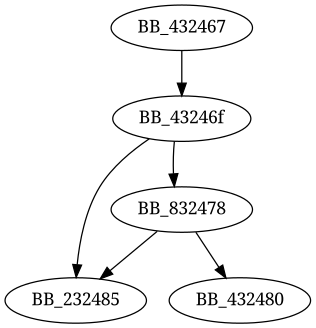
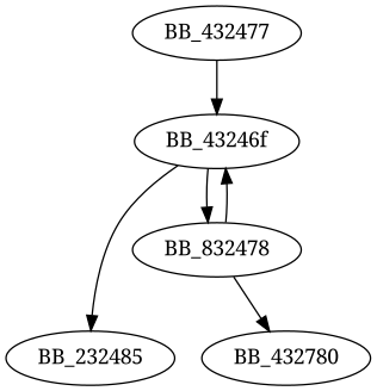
  digraph {
    fontname="Noto Serif"
    node [fontname="Noto Serif"]
    edge [fontname="Noto Serif"]
-   BB_432467
+   BB_432467 [label=BB_432477]
    BB_43246f
    n3 [label=BB_832478]
    n4 [label=BB_232485]
-   BB_432480
+   BB_432480 [label=BB_432780]
    BB_432467 -> BB_43246f
    BB_43246f -> n3
    BB_43246f -> n4
-   n3 -> n4
+   n3 -> BB_43246f
    n3 -> BB_432480
  }
